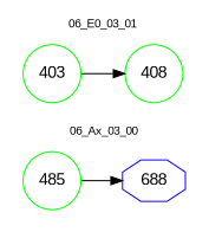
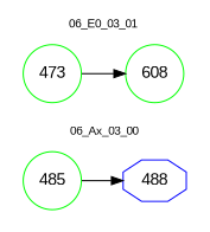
  digraph {
    fontname="Liberation Sans"
    rankdir=LR
    node [color=green fontname="Liberation Sans" shape=circle]
    edge [color=black fontname="Liberation Sans" style=solid]
    n1 [label=485]
-   n2 [color=blue label=688 shape=octagon]
-   n3 [label=403]
-   n4 [label=408]
+   n2 [color=blue label=488 shape=octagon]
+   n3 [label=473]
+   n4 [label=608]
    subgraph cluster_1 {
      color=white
      fontsize=10
      label="06_Ax_03_00"
      n1
      n2
    }
    subgraph cluster_2 {
      color=white
      fontsize=10
      label="06_E0_03_01"
      n3
      n4
    }
    n1 -> n2
    n3 -> n4
  }
